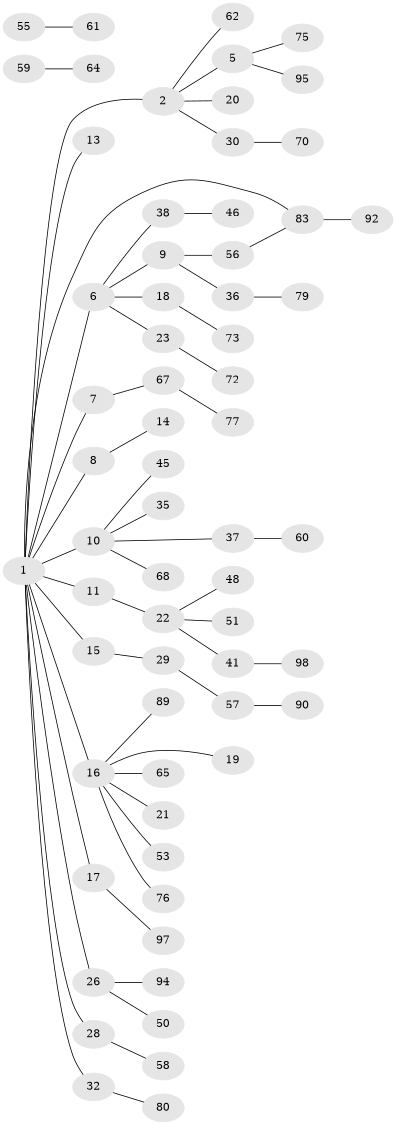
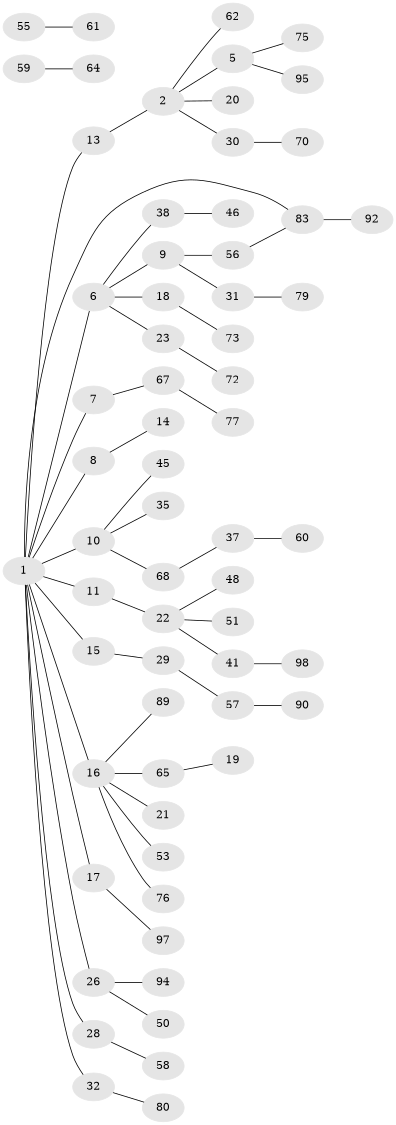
  graph {
    rankdir=LR
    node [color=gray90 style=filled]
    1 [super="+4"]
    2 [super="+3"]
    6 [super="+21"]
    7
    8 [super="+63"]
    10
    11
    13
    15 [super="+52"]
    16 [super="+86"]
    17 [super="+33"]
    26 [super="+44"]
    28 [super="+88"]
    32 [super="+35"]
    83
    5 [super="+24"]
    20
    30 [super="+71"]
    62
    9 [super="+12"]
    18 [super="+25"]
    23
    38 [super="+42"]
    67 [super="+84"]
    14 [super="+78"]
    n26 [label=35]
    37 [super="+47"]
    45
    68 [super="+74"]
    22 [super="+34"]
    29 [super="+40"]
    19 [super="+39"]
    n33 [label=21 super="+49"]
    53
    65
    76
    89
    97
    50
    94
    58
    80
    92
    75
    95
    70
    64 [super="+91"]
    59
-   36 [super="+69"]
+   36 [super="+69" label=31]
    56 [super="+85"]
    n51 [label=73]
    72 [super="+81"]
    46
    77
    79
    60 [super="+73"]
    41 [super="+82"]
    48 [super="+54"]
    51
    57 [super="+66"]
    n61 [label=98 super="+98"]
    90
    55 [super="+87"]
    61
-   1 -- 2
+   13 -- 2
    1 -- 6
    1 -- 7
    1 -- 8
    1 -- 10
    1 -- 11
    1 -- 13
    1 -- 15
    1 -- 16
    1 -- 17
    1 -- 26
    1 -- 28
    1 -- 32
    1 -- 83
    2 -- 5
    2 -- 20
    2 -- 30
    2 -- 62
    6 -- 9
    6 -- 18
    6 -- 23
    6 -- 38
    7 -- 67
    8 -- 14
    10 -- n26
-   10 -- 37
+   68 -- 37
    10 -- 45
    10 -- 68
    11 -- 22
    15 -- 29
-   16 -- 19
+   65 -- 19
    16 -- n33
    16 -- 53
    16 -- 65
    16 -- 76
    16 -- 89
    17 -- 97
    26 -- 50
    26 -- 94
    28 -- 58
    32 -- 80
    83 -- 92
    5 -- 75
    5 -- 95
    30 -- 70
    9 -- 36
    9 -- 56
    18 -- n51
    23 -- 72
    38 -- 46
    67 -- 77
    37 -- 60
    22 -- 41
    22 -- 48
    22 -- 51
    29 -- 57
    59 -- 64
    36 -- 79
    56 -- 83
    41 -- n61
    57 -- 90
    55 -- 61
  }
